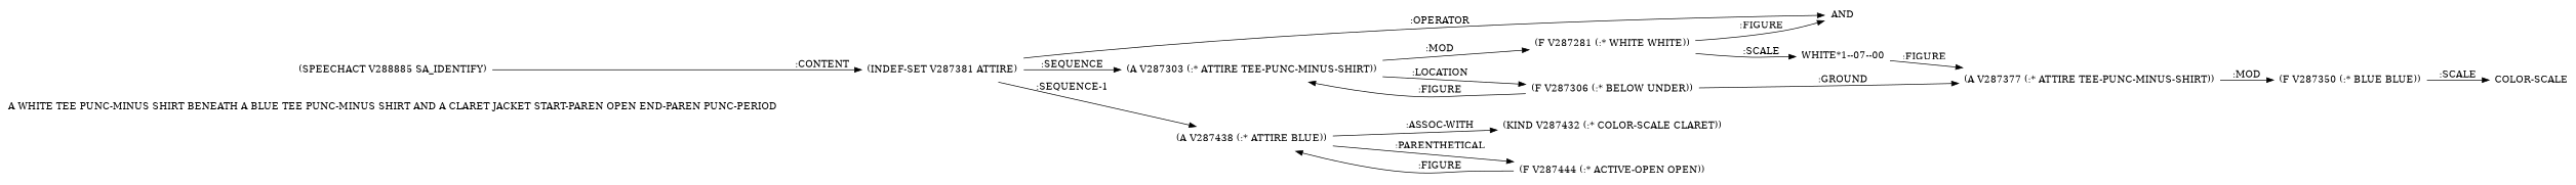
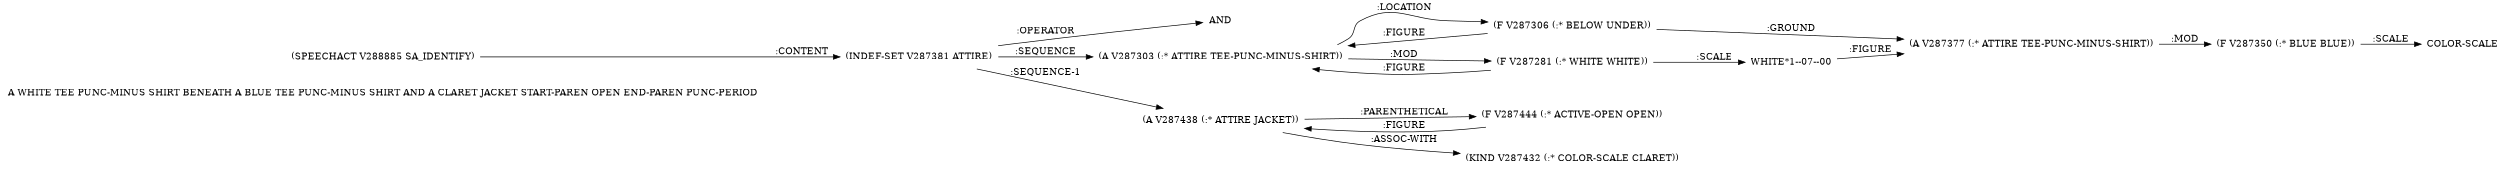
  digraph {
    rankdir=LR
    node [shape=none]
    "A WHITE TEE PUNC-MINUS SHIRT BENEATH A BLUE TEE PUNC-MINUS SHIRT AND A CLARET JACKET START-PAREN OPEN END-PAREN PUNC-PERIOD"
    n2 [label="(SPEECHACT V288885 SA_IDENTIFY)"]
    n3 [label="(INDEF-SET V287381 ATTIRE)"]
    n4 [label=AND]
    n5 [label="(A V287303 (:* ATTIRE TEE-PUNC-MINUS-SHIRT))"]
-   n6 [label="(A V287438 (:* ATTIRE BLUE))"]
+   n6 [label="(A V287438 (:* ATTIRE JACKET))"]
    n7 [label="(F V287306 (:* BELOW UNDER))"]
    n8 [label="(F V287281 (:* WHITE WHITE))"]
    n9 [label="(F V287444 (:* ACTIVE-OPEN OPEN))"]
    n10 [label="(KIND V287432 (:* COLOR-SCALE CLARET))"]
    n11 [label="(A V287377 (:* ATTIRE TEE-PUNC-MINUS-SHIRT))"]
    n12 [label="WHITE*1--07--00"]
    n13 [label="(F V287350 (:* BLUE BLUE))"]
    n14 [label="COLOR-SCALE"]
    n2 -> n3 [label=":CONTENT"]
    n3 -> n4 [label=":OPERATOR"]
    n3 -> n5 [label=":SEQUENCE"]
    n3 -> n6 [label=":SEQUENCE-1"]
    n5 -> n7 [label=":LOCATION"]
    n5 -> n8 [label=":MOD"]
    n6 -> n9 [label=":PARENTHETICAL"]
    n6 -> n10 [label=":ASSOC-WITH"]
    n7 -> n5 [label=":FIGURE"]
    n7 -> n11 [label=":GROUND"]
-   n8 -> n4 [label=":FIGURE"]
+   n8 -> n5 [label=":FIGURE"]
    n8 -> n12 [label=":SCALE"]
    n9 -> n6 [label=":FIGURE"]
    n11 -> n13 [label=":MOD"]
    n12 -> n11 [label=":FIGURE"]
    n13 -> n14 [label=":SCALE"]
  }
